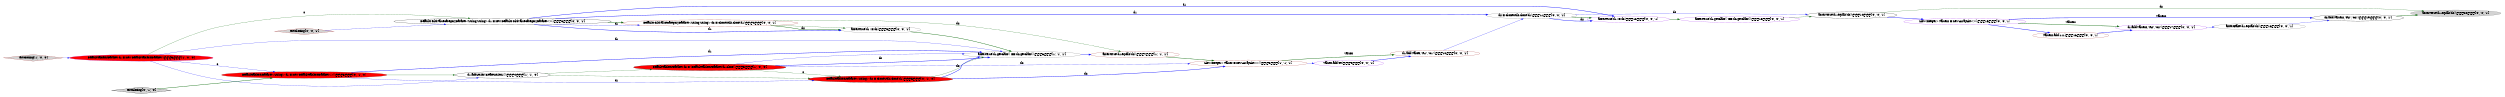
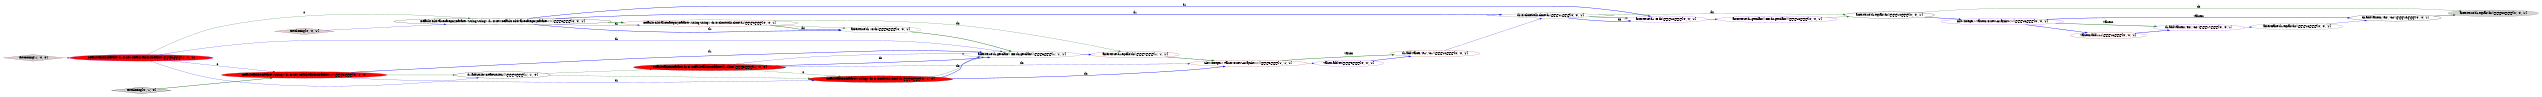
  digraph {
    rankdir=LR
    node [color=brown fillcolor=white shape=ellipse style=filled]
    edge [color=blue style=solid]
    n1 [label="DefaultMultiValueCategoryDataset<String,String> d2 = CloneUtils.clone(d1)@@@4@@@['0', '0', '1']"]
    n2 [color=gray40 label="assertTrue(d1 != d2)@@@5@@@['0', '0', '1']"]
    n3 [label="assertTrue(d1.equals(d2))@@@7@@@['1', '1', '1']"]
    n4 [color=gray40 label="assertTrue(d1.getClass() == d2.getClass())@@@6@@@['1', '1', '1']"]
    n5 [label="List<Integer> values = new ArrayList<>()@@@8@@@['1', '1', '1']"]
    n6 [fillcolor=lightgray label="testCloning['1', '0', '0']" shape=diamond]
    n7 [color=purple fillcolor=red label="DefaultTableXYDataset d1 = new DefaultTableXYDataset()@@@3@@@['1', '0', '0']"]
    n8 [color=gray40 fillcolor=red label="DefaultTableXYDataset<String> d1 = new DefaultTableXYDataset<>()@@@3@@@['0', '1', '0']"]
    n9 [color=black label="d1.addSeries(createSeries1())@@@4@@@['1', '1', '0']"]
    n10 [color=black label="DefaultMultiValueCategoryDataset<String,String> d1 = new DefaultMultiValueCategoryDataset<>()@@@3@@@['0', '0', '1']"]
    n11 [color=black fillcolor=red label="DefaultTableXYDataset d2 = (DefaultTableXYDataset)d1.clone()@@@5@@@['1', '0', '0']"]
    n12 [color=black fillcolor=red label="DefaultTableXYDataset<String> d2 = CloneUtils.clone(d1)@@@5@@@['0', '1', '0']"]
    n13 [color=purple label="values.add(99)@@@9@@@['0', '0', '1']"]
    n14 [label="d1.add(values,\"R1\",\"C1\")@@@10@@@['0', '0', '1']"]
    n15 [color=gray40 fillcolor=lightgray label="assertTrue(d1.equals(d2))@@@20@@@['0', '0', '1']"]
    n16 [color=purple label="d1.add(values2,\"R2\",\"C2\")@@@17@@@['0', '0', '1']"]
    n17 [color=gray40 label="assertFalse(d1.equals(d2))@@@18@@@['0', '0', '1']"]
    n18 [color=black label="d2.add(values2,\"R2\",\"C2\")@@@19@@@['0', '0', '1']"]
    n19 [color=black label="assertTrue(d1.equals(d2))@@@14@@@['0', '0', '1']"]
    n20 [color=purple label="List<Integer> values2 = new ArrayList<>()@@@15@@@['0', '0', '1']"]
    n21 [label="values2.add(111)@@@16@@@['0', '0', '1']"]
-   n22 [color=gray40 label="d2 = CloneUtils.clone(d1)@@@11@@@['0', '0', '1']"]
+   n22 [color=gray40 label="d2 = CloneUtils.clone(d1)@@@11@@@['0', '0', '1']" shape=diamond]
    n23 [color=purple label="assertTrue(d1 != d2)@@@12@@@['0', '0', '1']"]
    n24 [color=purple label="assertTrue(d1.getClass() == d2.getClass())@@@13@@@['0', '0', '1']"]
    n25 [fillcolor=lightgray label="testCloning['0', '0', '1']" shape=diamond]
    n26 [color=black fillcolor=lightgray label="testCloning['0', '1', '0']" shape=diamond]
    n1 -> n2 [color=darkgreen]
    n1 -> n2 [color=darkgreen label=d2 style=bold]
    n1 -> n3 [color=darkgreen label=d2]
    n2 -> n4 [color=darkgreen style=bold]
    n3 -> n5 [color=darkgreen style=bold]
    n4 -> n3 [style=bold]
    n5 -> n13
    n5 -> n14 [color=darkgreen label=values style=bold]
    n6 -> n7
    n7 -> n4 [label=d1]
    n7 -> n8 [label=0]
    n7 -> n9
    n7 -> n10 [color=darkgreen label=0]
    n8 -> n4 [label=d1 style=bold]
    n8 -> n9 [color=darkgreen]
    n8 -> n12 [label=d1]
    n9 -> n11 [color=darkgreen]
    n9 -> n12 [color=darkgreen]
    n10 -> n1 [label=d1]
    n10 -> n1 [color=darkgreen style=bold]
    n10 -> n2 [label=d1 style=bold]
    n10 -> n22 [label=d1 style=bold]
    n10 -> n23 [label=d1 style=bold]
    n11 -> n4 [label=d2 style=bold]
    n11 -> n4
    n11 -> n5 [label=d2]
    n11 -> n12 [color=darkgreen label=0]
    n12 -> n4 [color=darkgreen label=d2]
    n12 -> n4 [style=bold]
    n12 -> n5 [label=d2 style=bold]
    n13 -> n14 [style=bold]
    n14 -> n22
    n16 -> n17
    n17 -> n18
    n18 -> n15 [color=darkgreen style=bold]
    n19 -> n15 [color=darkgreen label=d2]
    n19 -> n20 [style=bold]
    n20 -> n16 [color=darkgreen label=values2 style=bold]
    n20 -> n18 [label=values2 style=bold]
    n20 -> n21 [style=bold]
    n21 -> n16 [style=bold]
-   n22 -> n19 [label=d2]
+   n22 -> n19 [color=darkgreen label=d2]
    n22 -> n23 [color=darkgreen style=bold]
    n22 -> n23 [label=d2 style=bold]
    n23 -> n24 [color=darkgreen style=bold]
    n24 -> n19 [color=darkgreen]
    n25 -> n10
    n26 -> n8 [color=darkgreen style=bold]
  }
